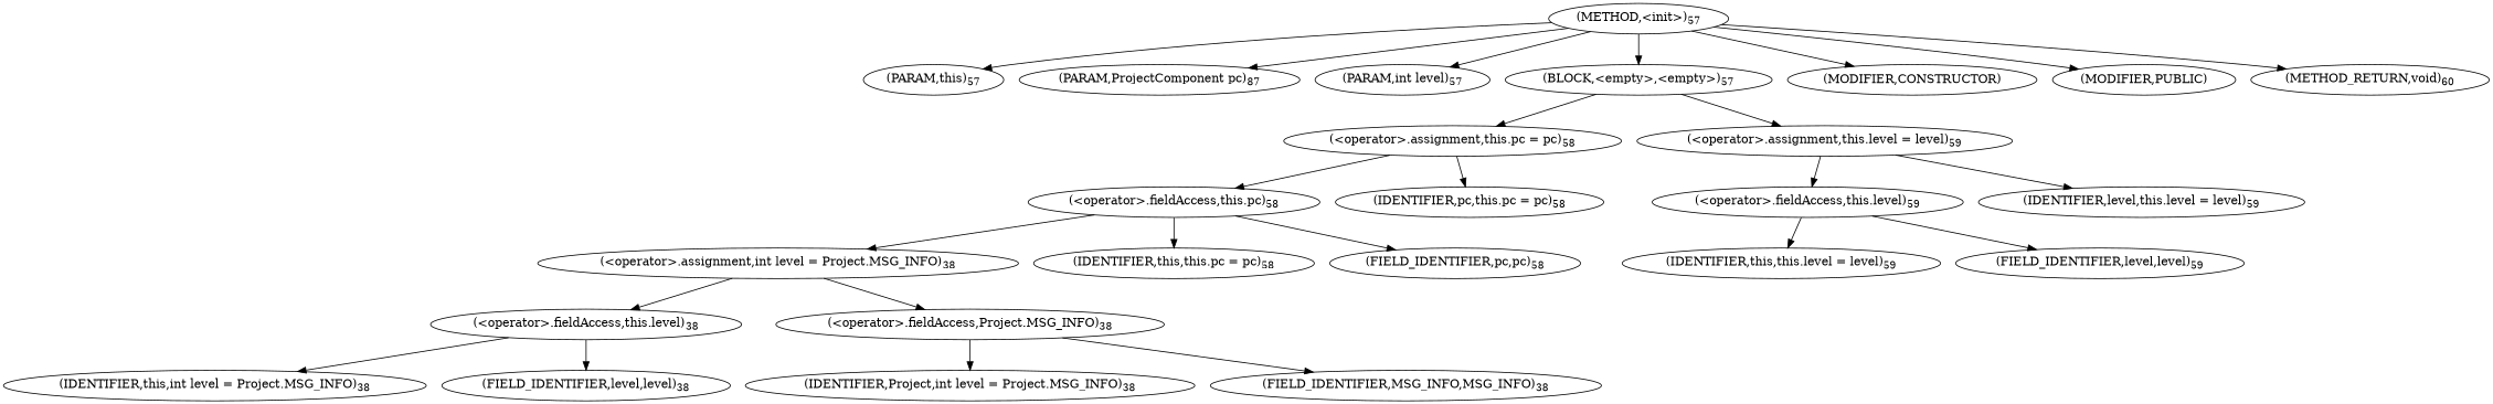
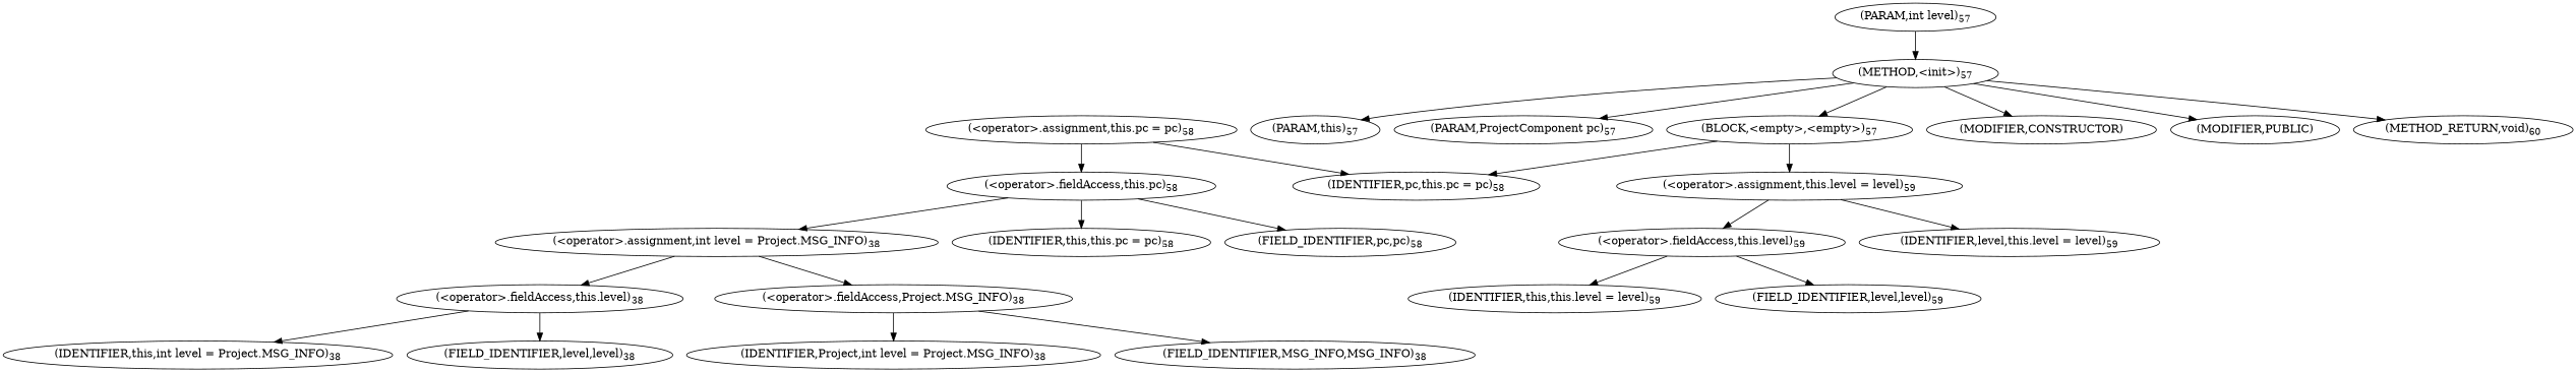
  digraph {
    n1 [label=<(METHOD,&lt;init&gt;)<SUB>57</SUB>>]
    n2 [label=<(PARAM,this)<SUB>57</SUB>>]
-   n3 [label=<(PARAM,ProjectComponent pc)<SUB>87</SUB>>]
+   n3 [label=<(PARAM,ProjectComponent pc)<SUB>57</SUB>>]
    n4 [label=<(PARAM,int level)<SUB>57</SUB>>]
    n5 [label=<(BLOCK,&lt;empty&gt;,&lt;empty&gt;)<SUB>57</SUB>>]
    n6 [label=<(MODIFIER,CONSTRUCTOR)>]
    n7 [label=<(MODIFIER,PUBLIC)>]
    n8 [label=<(METHOD_RETURN,void)<SUB>60</SUB>>]
    n9 [label=<(&lt;operator&gt;.assignment,this.pc = pc)<SUB>58</SUB>>]
    n10 [label=<(&lt;operator&gt;.assignment,this.level = level)<SUB>59</SUB>>]
    n11 [label=<(&lt;operator&gt;.assignment,int level = Project.MSG_INFO)<SUB>38</SUB>>]
    n12 [label=<(&lt;operator&gt;.fieldAccess,this.level)<SUB>38</SUB>>]
    n13 [label=<(&lt;operator&gt;.fieldAccess,Project.MSG_INFO)<SUB>38</SUB>>]
    n14 [label=<(&lt;operator&gt;.fieldAccess,this.pc)<SUB>58</SUB>>]
    n15 [label=<(IDENTIFIER,pc,this.pc = pc)<SUB>58</SUB>>]
    n16 [label=<(&lt;operator&gt;.fieldAccess,this.level)<SUB>59</SUB>>]
    n17 [label=<(IDENTIFIER,level,this.level = level)<SUB>59</SUB>>]
    n18 [label=<(IDENTIFIER,this,int level = Project.MSG_INFO)<SUB>38</SUB>>]
    n19 [label=<(FIELD_IDENTIFIER,level,level)<SUB>38</SUB>>]
    n20 [label=<(IDENTIFIER,Project,int level = Project.MSG_INFO)<SUB>38</SUB>>]
    n21 [label=<(FIELD_IDENTIFIER,MSG_INFO,MSG_INFO)<SUB>38</SUB>>]
    n22 [label=<(IDENTIFIER,this,this.pc = pc)<SUB>58</SUB>>]
    n23 [label=<(FIELD_IDENTIFIER,pc,pc)<SUB>58</SUB>>]
    n24 [label=<(IDENTIFIER,this,this.level = level)<SUB>59</SUB>>]
    n25 [label=<(FIELD_IDENTIFIER,level,level)<SUB>59</SUB>>]
    n1 -> n2
    n1 -> n3
-   n1 -> n4
+   n4 -> n1
    n1 -> n5
    n1 -> n6
    n1 -> n7
    n1 -> n8
-   n5 -> n9
+   n5 -> n15
    n5 -> n10
    n9 -> n14
    n9 -> n15
    n10 -> n16
    n10 -> n17
    n11 -> n12
    n11 -> n13
    n12 -> n18
    n12 -> n19
    n13 -> n20
    n13 -> n21
    n14 -> n11
    n14 -> n22
    n14 -> n23
    n16 -> n24
    n16 -> n25
  }
